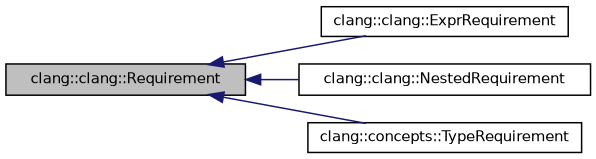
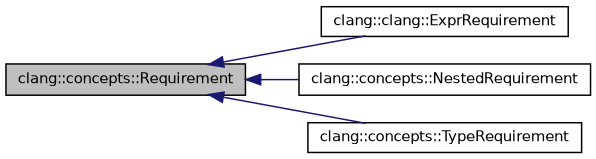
  digraph {
    rankdir=LR
    node [color=black fontname=Helvetica fontsize=10 shape=record]
    edge [color=midnightblue dir=back fontname=Helvetica fontsize=10 labelfontname=Helvetica labelfontsize=10 style=solid]
-   n1 [fillcolor=grey75 fontcolor=black height=0.2 label="clang::clang::Requirement" style=filled width=0.4]
+   n1 [fillcolor=grey75 fontcolor=black height=0.2 label="clang::concepts::Requirement" style=filled width=0.4]
    n2 [height=0.2 label="clang::clang::ExprRequirement" width=0.4]
-   n3 [height=0.2 label="clang::clang::NestedRequirement" width=0.4]
+   n3 [height=0.2 label="clang::concepts::NestedRequirement" width=0.4]
    n4 [height=0.2 label="clang::concepts::TypeRequirement" width=0.4]
    n1 -> n2
    n1 -> n3
    n1 -> n4
  }
